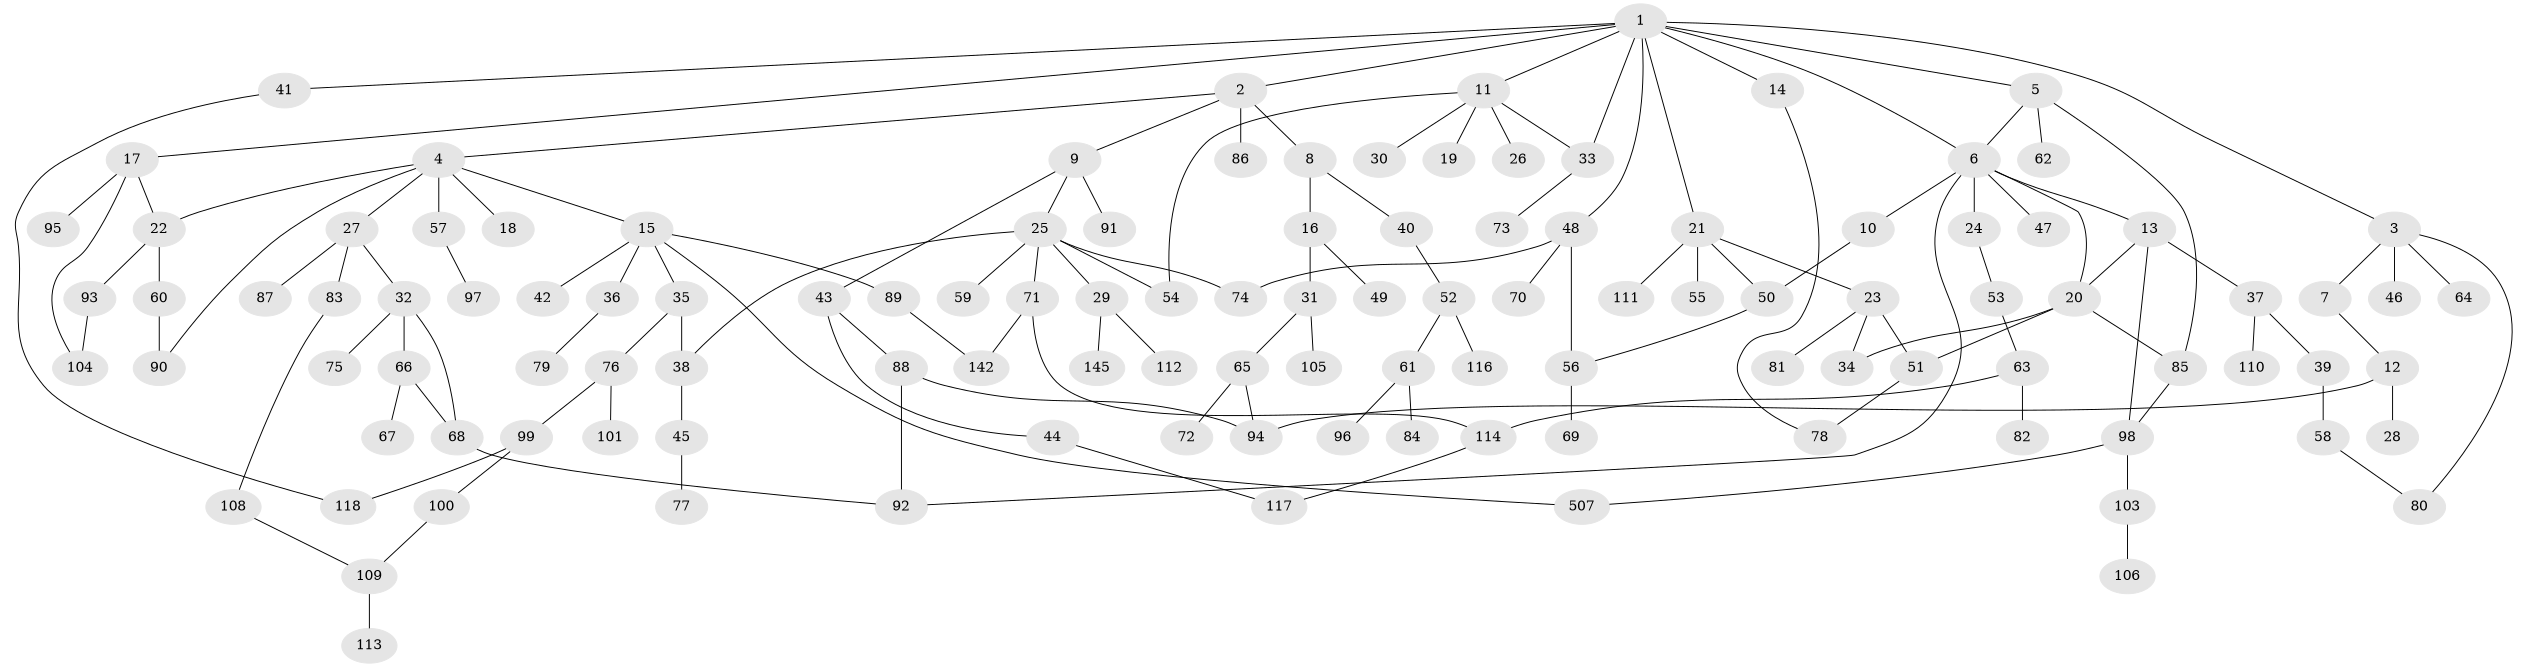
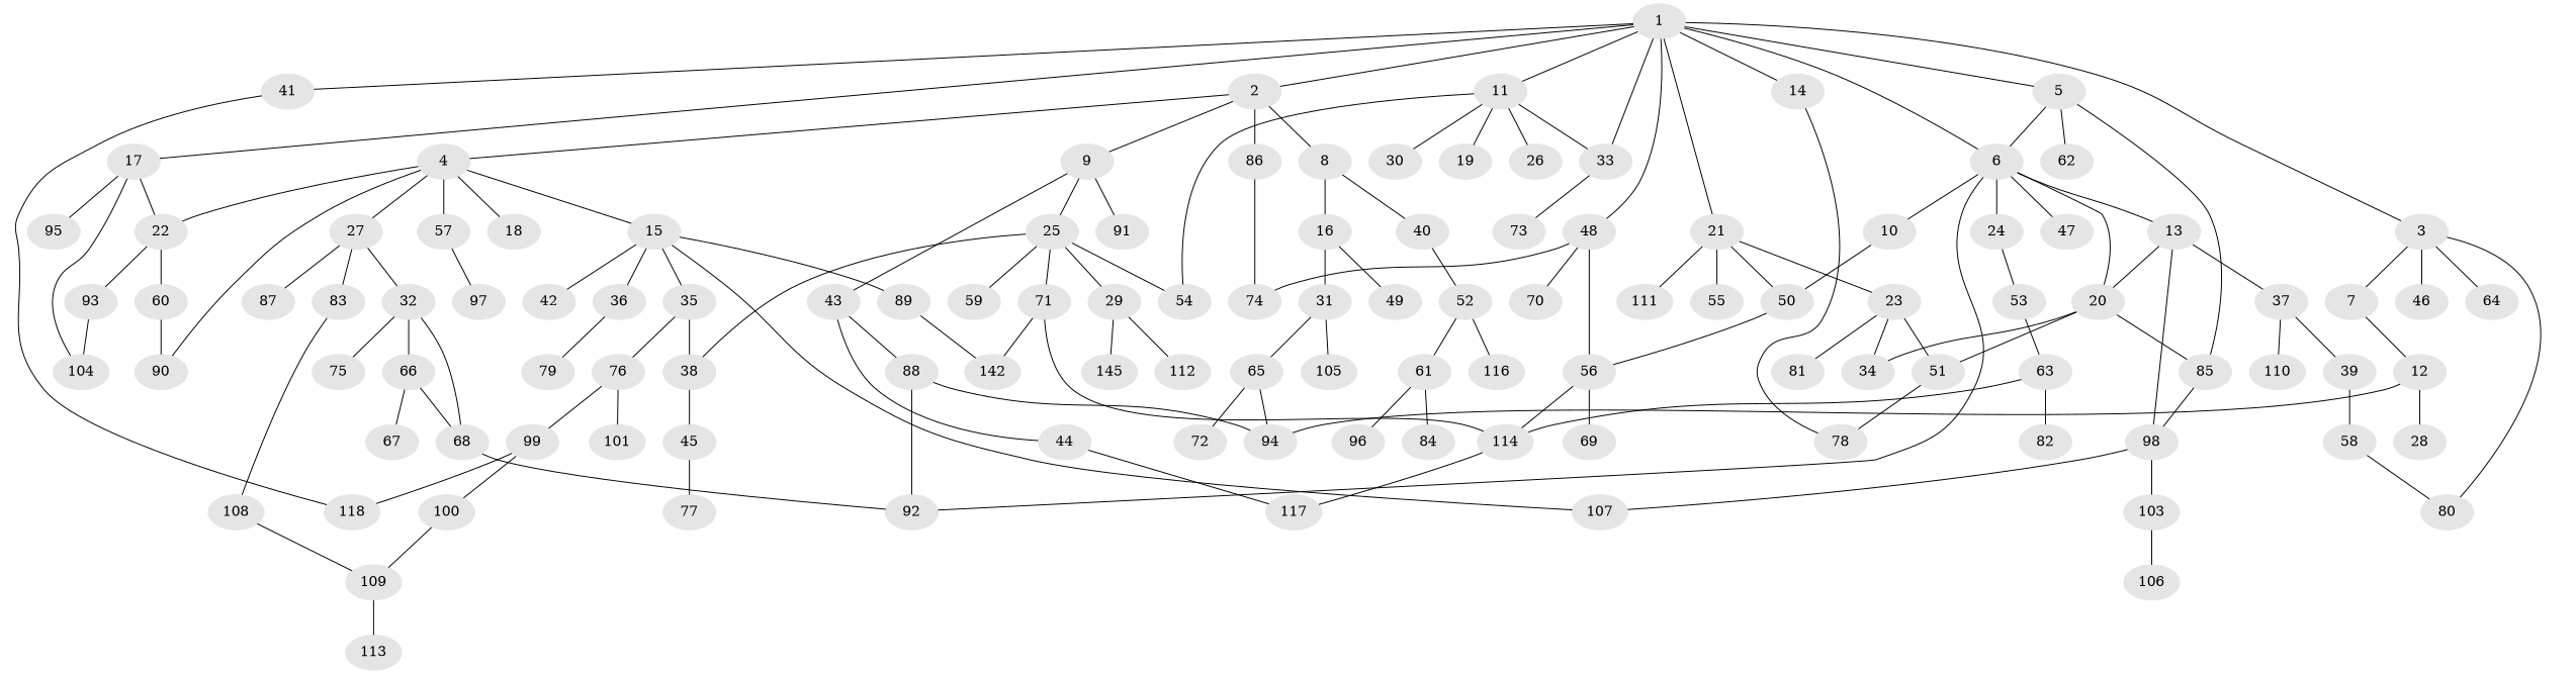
  graph {
    node [color=gray90 style=filled]
    1
    2
    3
    5
    6
    11
    14
    17
    21
    33
    41
    48
    4
    8
    9
    86
    7
    46
    64
    80
    62
    85
    10
    13
    20
    24
    47
    92
    19
    26
    30
    54
    78
    22
    95
    104
    50
    23
    55
    111
    73
    118
    74
    56
    70
    15
    18
    27
    57
    90
    16
    40
    25
    43
    91
    12
    35
    36
    42
    89
-   107 [label=507]
+   107
    60
    93
    32
    83
    87
    97
    98
    37
    34
    51
    53
    28
    94
    31
    49
    52
    29
    38
    59
    71
    44
    88
    39
    110
    103
    76
    79
    n89 [label=142]
    65
    105
    81
    63
    112
    n95 [label=145]
    45
    114
    66
    68
    75
    108
    72
    67
    99
    101
    58
    77
    61
    116
    117
    69
    84
    96
    82
    100
    109
    106
    113
    1 -- 2
    1 -- 3
    1 -- 5
    1 -- 6
    1 -- 11
    1 -- 14
    1 -- 17
    1 -- 21
    1 -- 33
    1 -- 41
    1 -- 48
    2 -- 4
    2 -- 8
    2 -- 9
    2 -- 86
    3 -- 7
    3 -- 46
    3 -- 64
    3 -- 80
    5 -- 6
    5 -- 62
    5 -- 85
    6 -- 10
    6 -- 13
    6 -- 20
    6 -- 24
    6 -- 47
    6 -- 92
    11 -- 33
    11 -- 19
    11 -- 26
    11 -- 30
    11 -- 54
    14 -- 78
    17 -- 22
    17 -- 95
    17 -- 104
    21 -- 50
    21 -- 23
    21 -- 55
    21 -- 111
    33 -- 73
    41 -- 118
    48 -- 74
    48 -- 56
    48 -- 70
    4 -- 22
    4 -- 15
    4 -- 18
    4 -- 27
    4 -- 57
    4 -- 90
    8 -- 16
    8 -- 40
    9 -- 25
    9 -- 43
    9 -- 91
    7 -- 12
    85 -- 98
    10 -- 50
    13 -- 20
    13 -- 98
    13 -- 37
    20 -- 85
    20 -- 34
    20 -- 51
    24 -- 53
    22 -- 60
    22 -- 93
    50 -- 56
    23 -- 34
    23 -- 51
    23 -- 81
+   56 -- 114
    56 -- 69
    15 -- 35
    15 -- 36
    15 -- 42
    15 -- 89
    15 -- 107
    27 -- 32
    27 -- 83
    27 -- 87
    57 -- 97
    16 -- 31
    16 -- 49
    40 -- 52
    25 -- 54
-   25 -- 74
+   86 -- 74
    25 -- 29
    25 -- 38
    25 -- 59
    25 -- 71
    43 -- 44
    43 -- 88
    12 -- 28
    12 -- 94
    35 -- 38
    35 -- 76
    36 -- 79
    89 -- n89
    60 -- 90
    93 -- 104
    32 -- 66
    32 -- 68
    32 -- 75
    83 -- 108
    98 -- 107
    98 -- 103
    37 -- 39
    37 -- 110
    51 -- 78
    53 -- 63
    31 -- 65
    31 -- 105
    52 -- 61
    52 -- 116
    29 -- 112
    29 -- n95
    38 -- 45
    71 -- n89
    71 -- 114
    44 -- 117
    88 -- 92
    88 -- 94
    39 -- 58
    103 -- 106
    76 -- 99
    76 -- 101
    65 -- 94
    65 -- 72
    63 -- 114
    63 -- 82
    45 -- 77
    114 -- 117
    66 -- 68
    66 -- 67
    68 -- 92
    108 -- 109
    99 -- 118
    99 -- 100
    58 -- 80
    61 -- 84
    61 -- 96
    100 -- 109
    109 -- 113
  }
